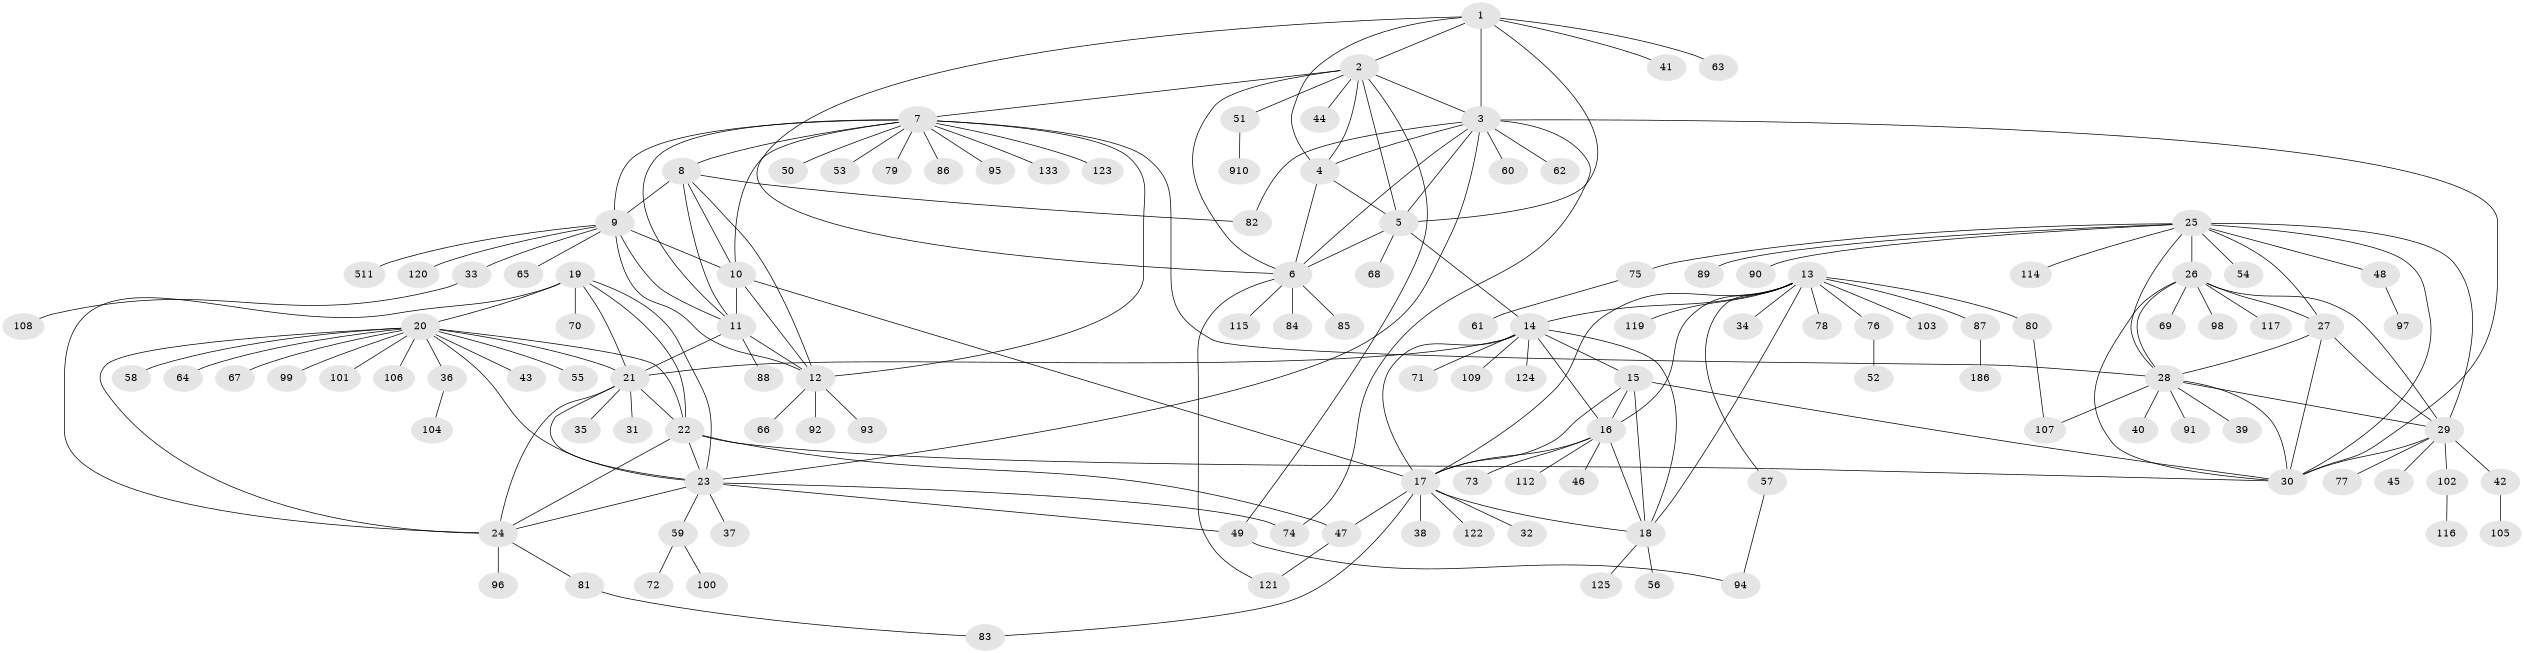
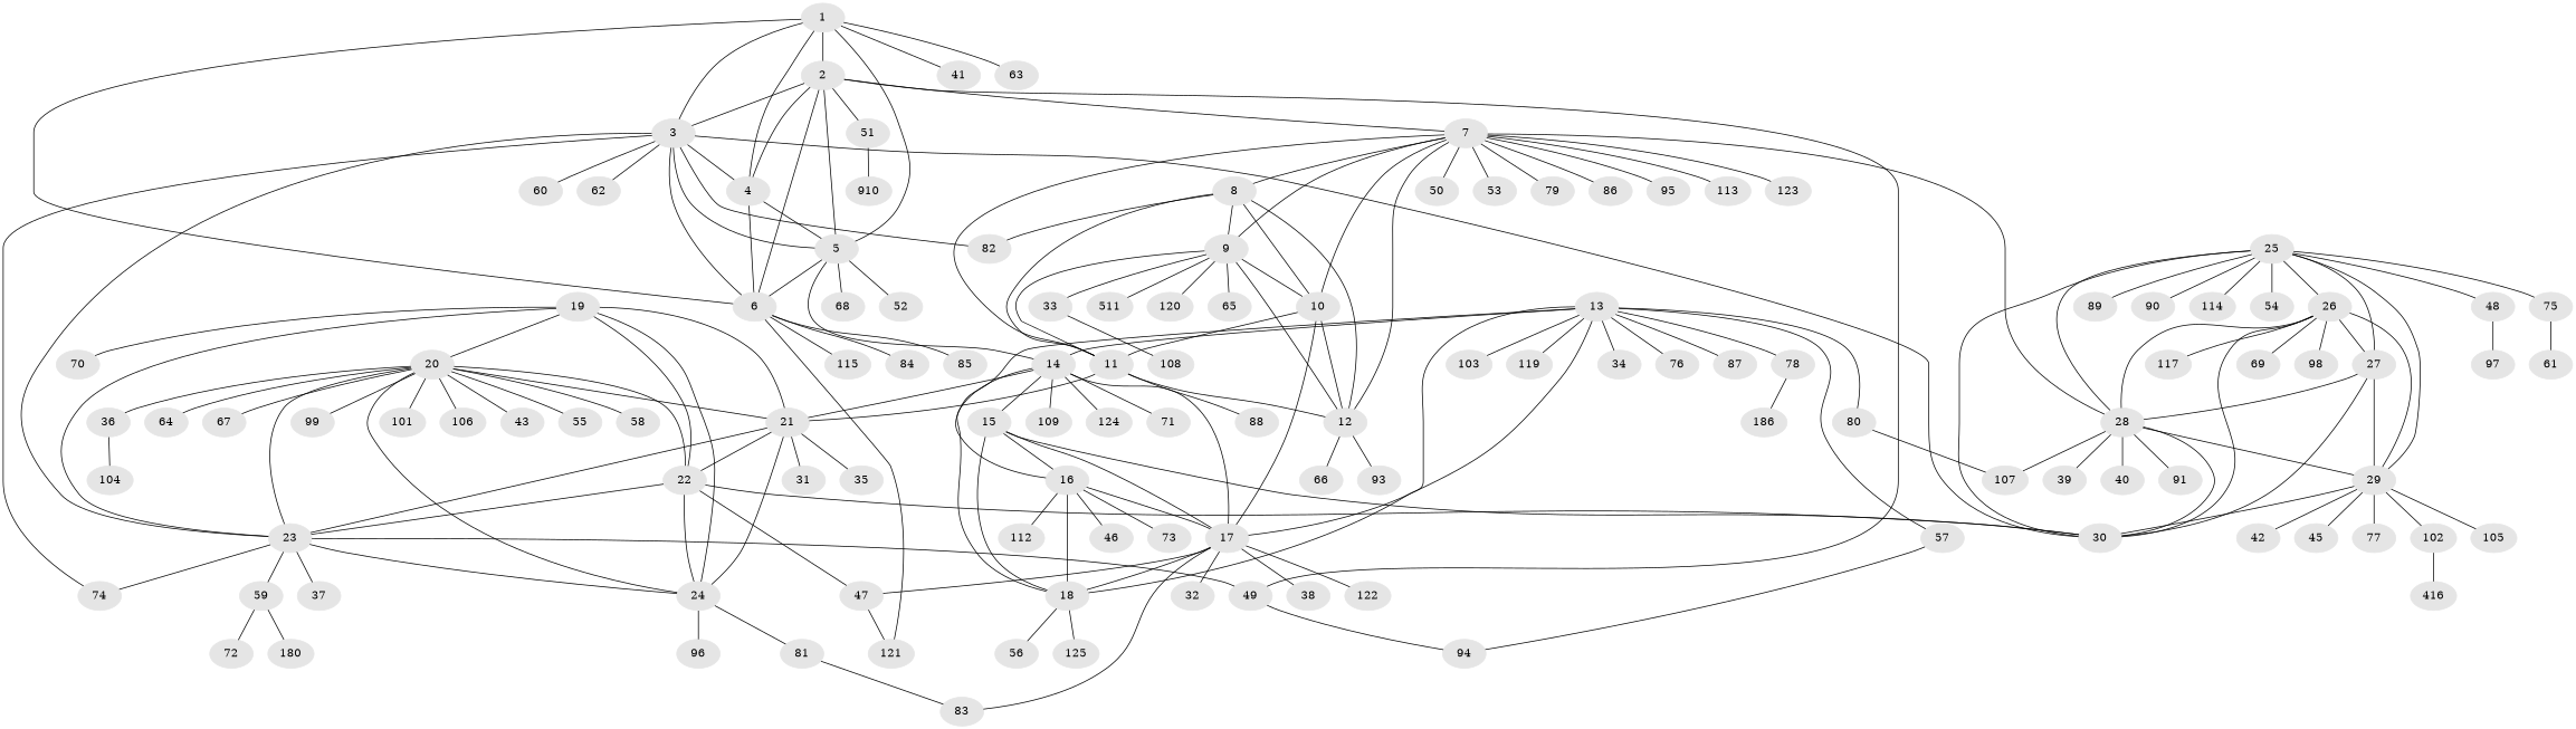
  graph {
    node [color=gray90 style=filled]
    1
    2
    3
    4
    5
    6
    41
    63
    49
    7
-   44
    51
    23
    30
    60
    62
    74
    82
    14
    52
    68
    84
    85
    115
    121
    94
    8
    9
    10
    11
    12
    28
    50
    53
    79
    86
    95
-   113 [label=133]
+   113
    123
    n40 [label=910]
    24
    37
    59
    17
    21
    15
    16
    18
    71
    109
    124
    33
    65
    n54 [label=511]
    120
    88
    66
-   92
    93
    29
    39
    40
    91
    107
    108
    32
    38
    47
    83
    122
    22
    31
    35
    13
    34
    57
    76
    78
    80
    87
    103
    119
    46
    73
    112
    56
    125
    n88 [label=186]
    19
    20
    70
    36
    43
    55
    58
    64
    67
    99
    101
    106
    81
    96
    104
    72
-   100
+   100 [label=180]
    25
    26
    27
    48
    54
    75
    89
    90
    114
    69
    98
    117
    42
    45
    77
    102
    105
    97
    61
-   116
+   116 [label=416]
    1 -- 2
    1 -- 3
    1 -- 4
    1 -- 5
    1 -- 6
    1 -- 41
    1 -- 63
    2 -- 3
    2 -- 4
    2 -- 5
    2 -- 6
    2 -- 49
    2 -- 7
-   2 -- 44
    2 -- 51
    3 -- 4
    3 -- 5
    3 -- 6
    3 -- 23
    3 -- 30
    3 -- 60
    3 -- 62
    3 -- 74
    3 -- 82
    4 -- 5
    4 -- 6
    5 -- 6
    5 -- 14
-   76 -- 52
+   5 -- 52
    5 -- 68
    6 -- 84
    6 -- 85
    6 -- 115
    6 -- 121
    49 -- 94
    7 -- 8
    7 -- 9
    7 -- 10
    7 -- 11
    7 -- 12
    7 -- 28
    7 -- 50
    7 -- 53
    7 -- 79
    7 -- 86
    7 -- 95
    7 -- 113
    7 -- 123
    51 -- n40
    23 -- 49
    23 -- 74
    23 -- 24
    23 -- 37
    23 -- 59
    14 -- 17
    14 -- 21
    14 -- 15
-   14 -- 16
    14 -- 18
    14 -- 71
    14 -- 109
    14 -- 124
    8 -- 82
    8 -- 9
    8 -- 10
    8 -- 11
    8 -- 12
    9 -- 10
    9 -- 11
    9 -- 12
    9 -- 33
    9 -- 65
    9 -- n54
    9 -- 120
    10 -- 11
    10 -- 12
    10 -- 17
    11 -- 12
    11 -- 21
    11 -- 88
    12 -- 66
-   12 -- 92
    12 -- 93
    28 -- 30
    28 -- 29
    28 -- 39
    28 -- 40
    28 -- 91
    28 -- 107
    24 -- 81
    24 -- 96
    59 -- 72
    59 -- 100
    17 -- 18
    17 -- 32
    17 -- 38
    17 -- 47
    17 -- 83
    17 -- 122
    21 -- 23
    21 -- 24
    21 -- 22
    21 -- 31
    21 -- 35
    15 -- 30
    15 -- 17
    15 -- 16
    15 -- 18
    16 -- 17
    16 -- 18
    16 -- 46
    16 -- 73
    16 -- 112
    18 -- 56
    18 -- 125
    33 -- 108
    29 -- 30
    29 -- 42
    29 -- 45
    29 -- 77
    29 -- 102
-   42 -- 105
+   29 -- 105
    47 -- 121
    22 -- 23
    22 -- 30
    22 -- 24
    22 -- 47
    13 -- 14
    13 -- 17
    13 -- 16
    13 -- 18
    13 -- 34
    13 -- 57
    13 -- 76
    13 -- 78
    13 -- 80
    13 -- 87
    13 -- 103
    13 -- 119
    57 -- 94
-   87 -- n88
+   78 -- n88
    80 -- 107
    19 -- 23
    19 -- 24
    19 -- 21
    19 -- 22
    19 -- 20
    19 -- 70
    20 -- 23
    20 -- 24
    20 -- 21
    20 -- 22
    20 -- 36
    20 -- 43
    20 -- 55
    20 -- 58
    20 -- 64
    20 -- 67
    20 -- 99
    20 -- 101
    20 -- 106
    36 -- 104
    81 -- 83
    25 -- 30
    25 -- 28
    25 -- 29
    25 -- 26
    25 -- 27
    25 -- 48
    25 -- 54
    25 -- 75
    25 -- 89
    25 -- 90
    25 -- 114
    26 -- 30
    26 -- 28
    26 -- 29
    26 -- 27
    26 -- 69
    26 -- 98
    26 -- 117
    27 -- 30
    27 -- 28
    27 -- 29
    48 -- 97
    75 -- 61
    102 -- 116
  }
